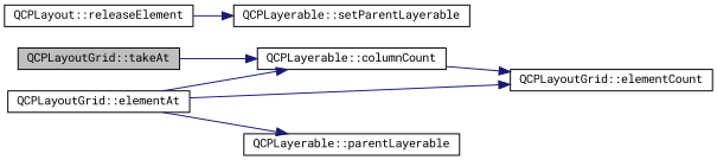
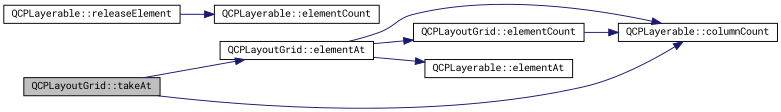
  digraph {
    fontname="Roboto Mono"
    rankdir=LR
    node [color=black fillcolor=white fontname="Roboto Mono" fontsize=10 shape=record style=filled]
    edge [color=midnightblue fontname="Roboto Mono" fontsize=10 labelfontname=Helvetica labelfontsize=10 style=solid]
    n1 [fillcolor=grey75 fontcolor=black height=0.2 label="QCPLayoutGrid::takeAt" width=0.4]
    n2 [height=0.2 label="QCPLayoutGrid::elementAt" width=0.4]
    n3 [height=0.2 label="QCPLayerable::columnCount" width=0.4]
    n4 [height=0.2 label="QCPLayoutGrid::elementCount" width=0.4]
-   n5 [height=0.2 label="QCPLayerable::parentLayerable" width=0.4]
-   n6 [height=0.2 label="QCPLayout::releaseElement" width=0.4]
-   n7 [height=0.2 label="QCPLayerable::setParentLayerable" width=0.4]
+   n5 [height=0.2 label="QCPLayerable::elementAt" width=0.4]
+   n6 [height=0.2 label="QCPLayerable::releaseElement" width=0.4]
+   n7 [height=0.2 label="QCPLayerable::elementCount" width=0.4]
+   n1 -> n2
    n1 -> n3
    n2 -> n3
    n2 -> n4
    n2 -> n5
-   n3 -> n4
+   n4 -> n3
    n6 -> n7
  }
